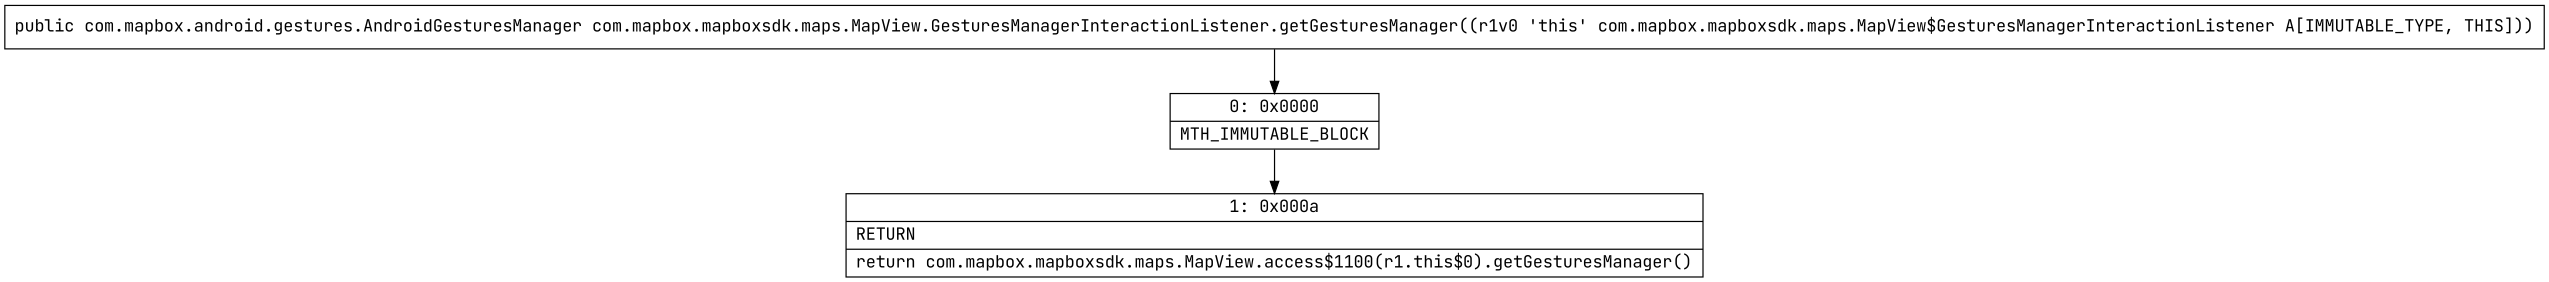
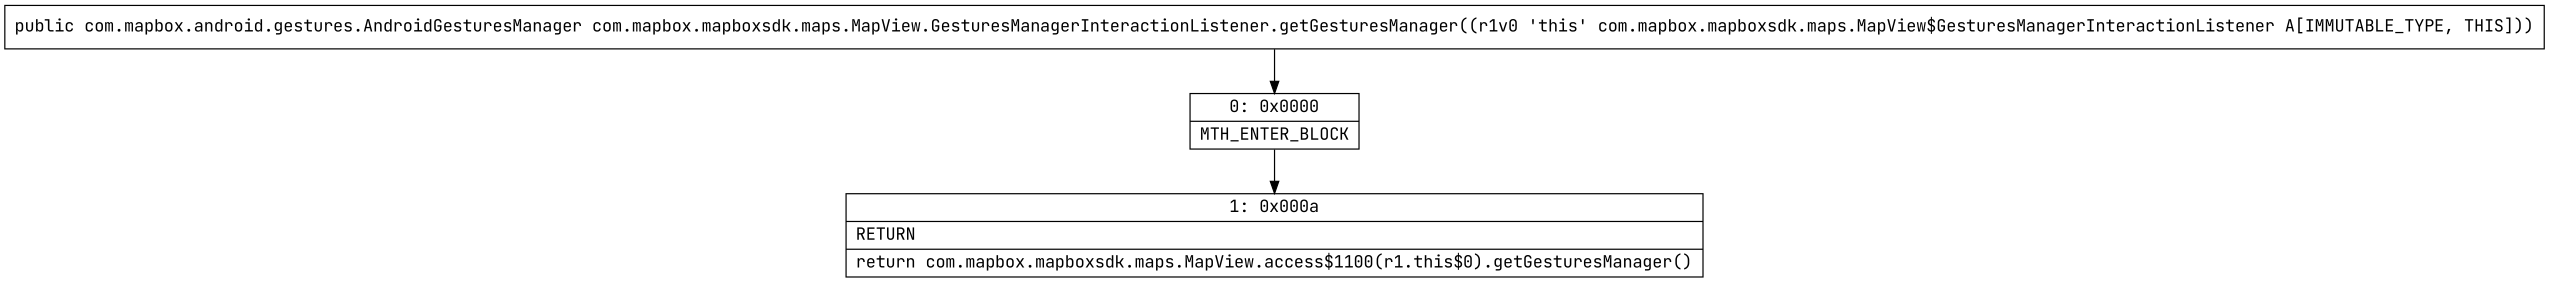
  digraph {
    fontname="JetBrains Mono"
    node [shape=record fontname="JetBrains Mono"]
    edge [fontname="JetBrains Mono"]
-   n1 [label="{0\:\ 0x0000|MTH_IMMUTABLE_BLOCK\l}"]
+   n1 [label="{0\:\ 0x0000|MTH_ENTER_BLOCK\l}"]
    n2 [label="{1\:\ 0x000a|RETURN\l|return com.mapbox.mapboxsdk.maps.MapView.access$1100(r1.this$0).getGesturesManager()\l}"]
    n3 [label="{public com.mapbox.android.gestures.AndroidGesturesManager com.mapbox.mapboxsdk.maps.MapView.GesturesManagerInteractionListener.getGesturesManager((r1v0 'this' com.mapbox.mapboxsdk.maps.MapView$GesturesManagerInteractionListener A[IMMUTABLE_TYPE, THIS])) }"]
    n1 -> n2
    n3 -> n1
  }
